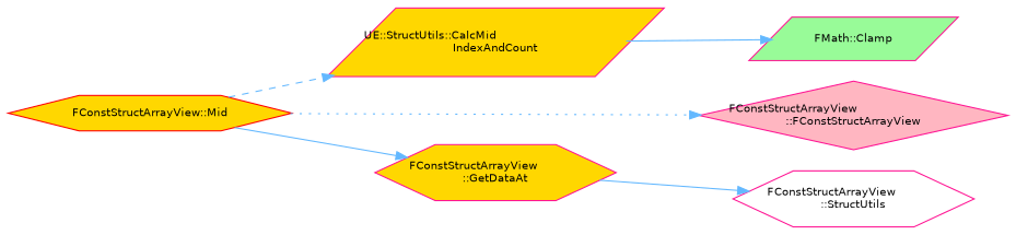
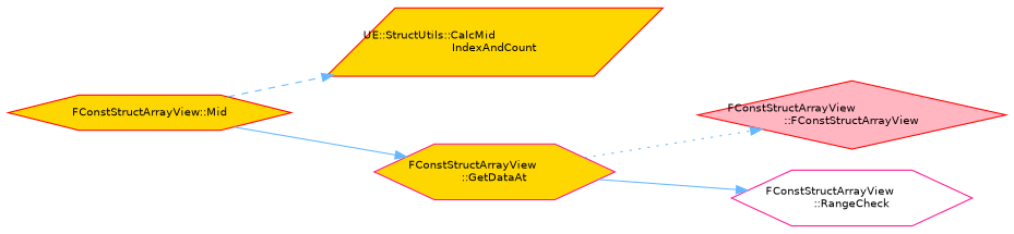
  digraph {
    rankdir=LR
    node [color=deeppink fillcolor=gold fontname=Helvetica fontsize=10 shape=hexagon style=filled]
    edge [color=steelblue1 fontname=Helvetica fontsize=10 labelfontname=Helvetica labelfontsize=10 style=solid]
    n1 [color=red fontcolor=black height=0.2 label="FConstStructArrayView::Mid" width=0.4]
-   n2 [fillcolor=lightpink height=0.2 label="FConstStructArrayView\l::FConstStructArrayView" shape=diamond width=0.4]
-   n3 [height=0.2 label="UE::StructUtils::CalcMid\lIndexAndCount" shape=parallelogram width=0.4]
+   n2 [color=red fillcolor=lightpink height=0.2 label="FConstStructArrayView\l::FConstStructArrayView" shape=diamond width=0.4]
+   n3 [color=red height=0.2 label="UE::StructUtils::CalcMid\lIndexAndCount" shape=parallelogram width=0.4]
    n4 [height=0.2 label="FConstStructArrayView\l::GetDataAt" width=0.4]
-   n5 [fillcolor=palegreen height=0.2 label="FMath::Clamp" shape=parallelogram width=0.4]
-   n6 [fillcolor=white height=0.2 label="FConstStructArrayView\l::StructUtils" width=0.4]
-   n1 -> n2 [style=dotted]
+   n6 [fillcolor=white height=0.2 label="FConstStructArrayView\l::RangeCheck" width=0.4]
+   n4 -> n2 [style=dotted]
    n1 -> n3 [style=dashed]
    n1 -> n4
-   n3 -> n5
    n4 -> n6
  }
